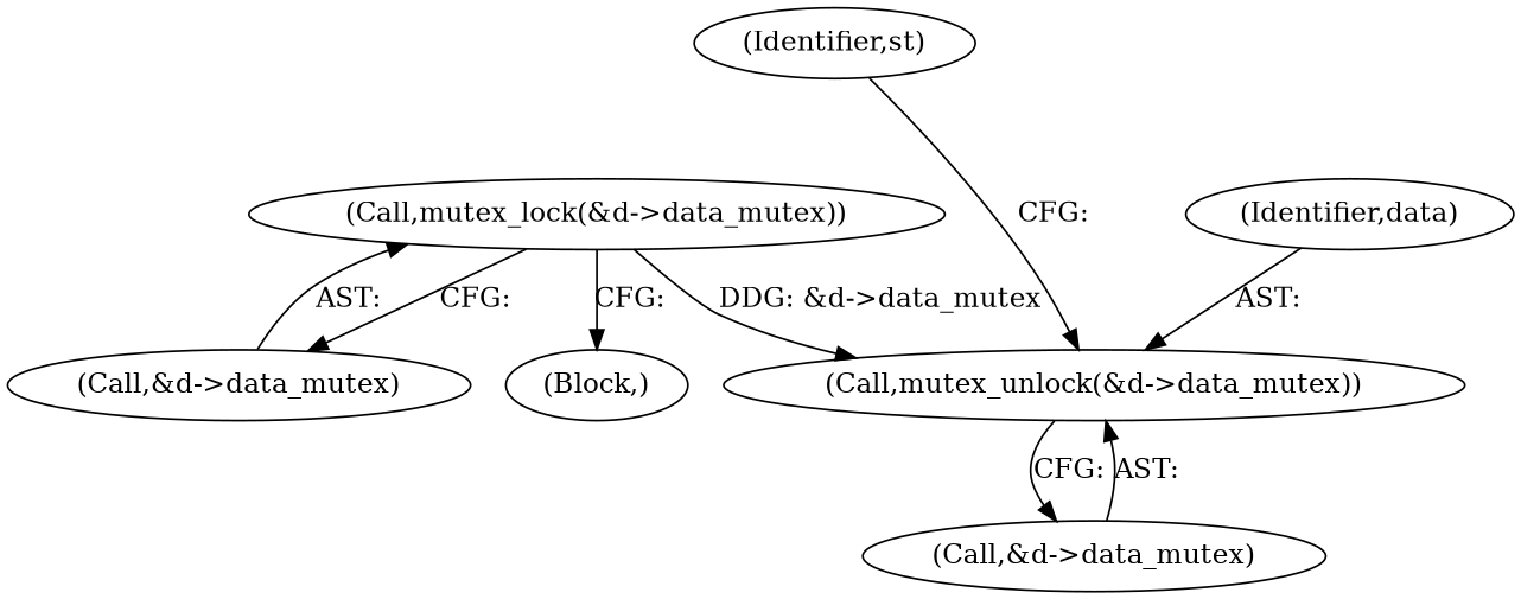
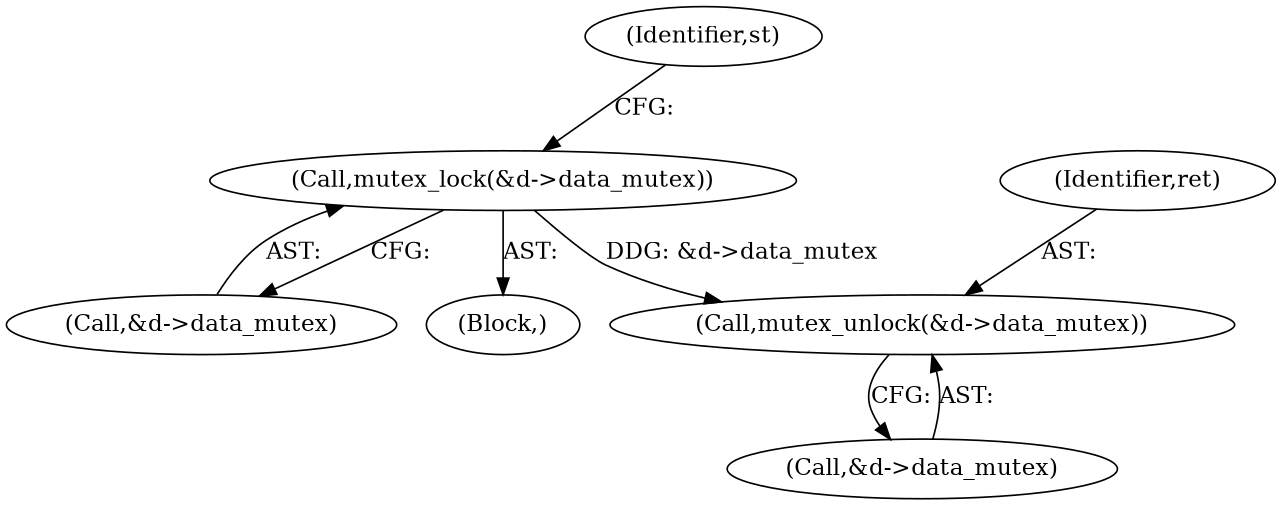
  digraph {
    n1 [label="(Call,mutex_lock(&d->data_mutex))"]
    n2 [label="(Call,mutex_unlock(&d->data_mutex))"]
    n3 [label="(Block,)"]
    n4 [label="(Call,&d->data_mutex)"]
    n5 [label="(Call,&d->data_mutex)"]
-   n6 [label="(Identifier,data)"]
+   n6 [label="(Identifier,ret)"]
    n7 [label="(Identifier,st)"]
    n1 -> n2 [label="DDG: &d->data_mutex"]
-   n1 -> n3 [label="CFG: "]
+   n1 -> n3 [label="AST: "]
    n1 -> n4 [label="CFG: "]
    n2 -> n5 [label="CFG: "]
    n4 -> n1 [label="AST: "]
    n5 -> n2 [label="AST: "]
    n6 -> n2 [label="AST: "]
-   n7 -> n2 [label="CFG: "]
+   n7 -> n1 [label="CFG: "]
  }
